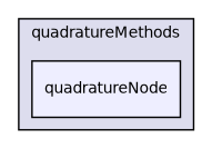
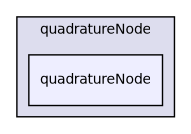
  digraph {
    compound=true
    n1 [fillcolor="#eeeeff" fontname=Helvetica fontsize=10 label=quadratureNode pencolor=black shape=box style=filled]
    subgraph cluster_1 {
      bgcolor="#ddddee"
      fontname=Helvetica
      fontsize=10
-     label=quadratureMethods
+     label=quadratureNode
      pencolor=black
      n1
    }
  }
